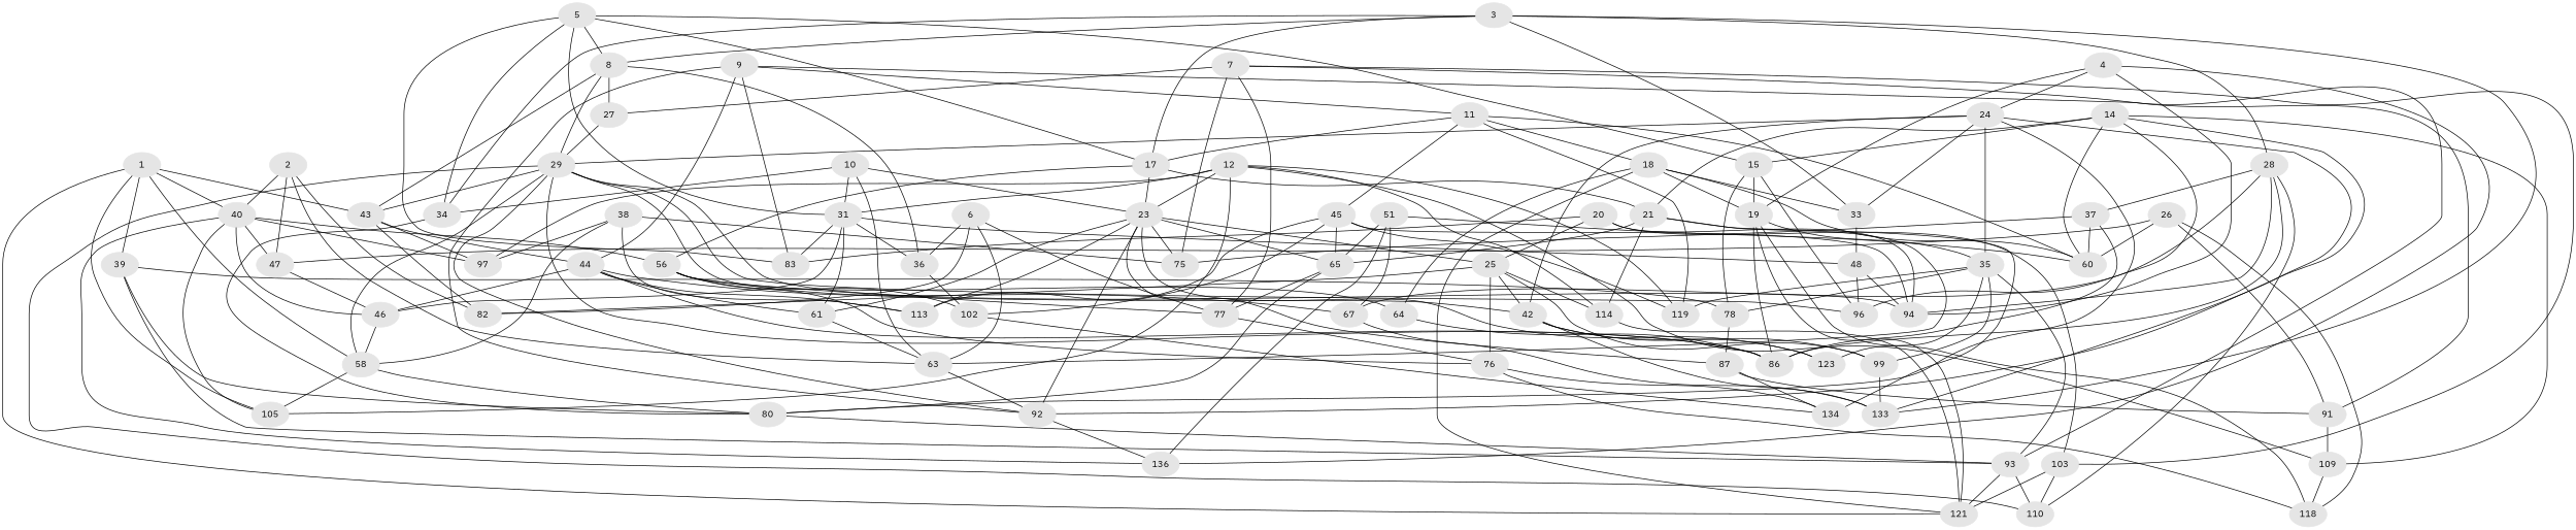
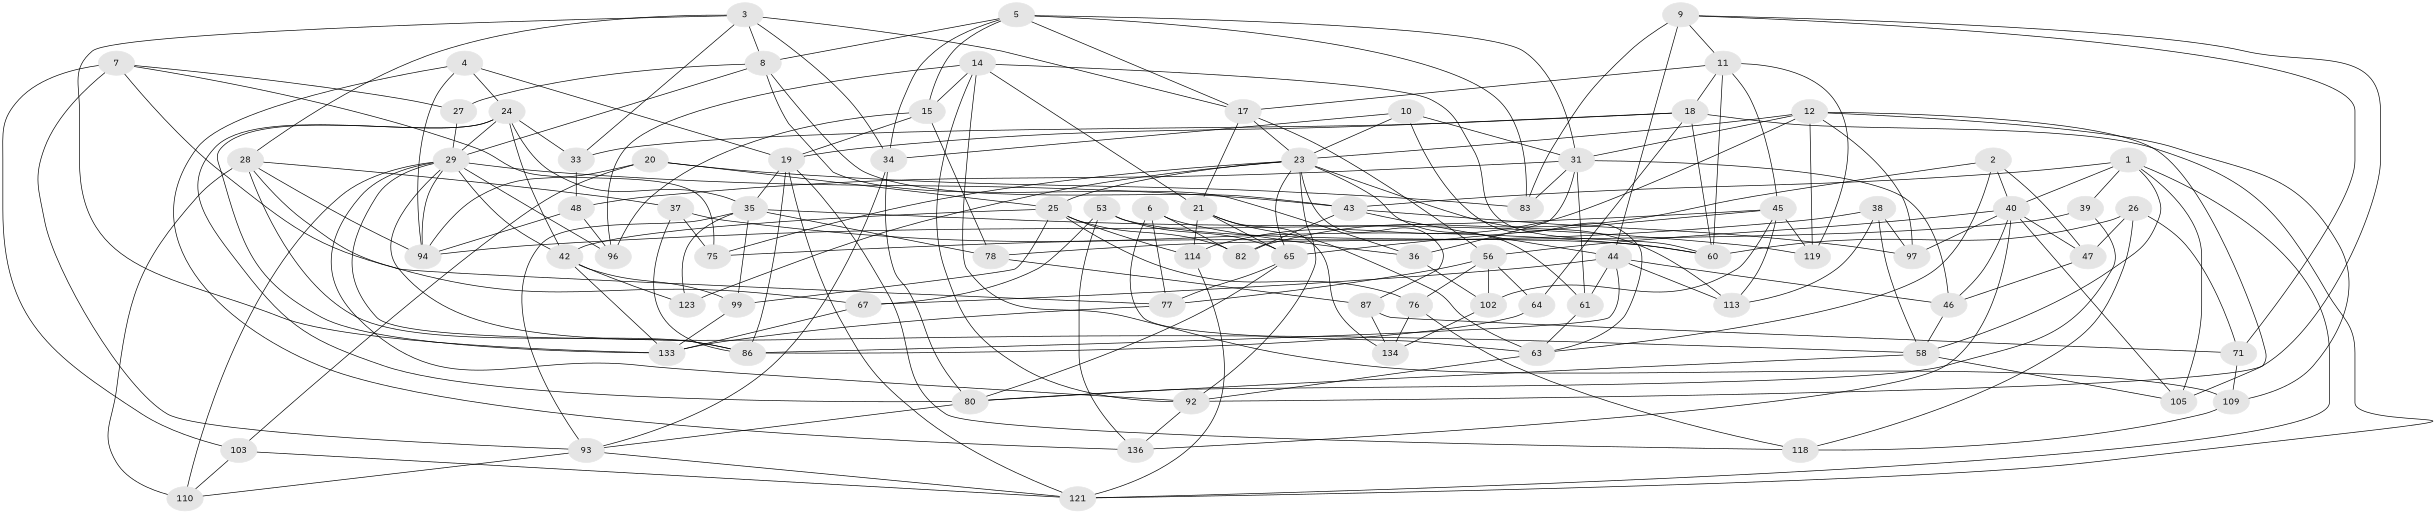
  graph {
    fontname="IBM Plex Sans"
    node [color=gray90 fontname="IBM Plex Sans" style=filled]
    edge [fontname="IBM Plex Sans"]
    1 [super="+13"]
    39
    40 [super="+81+59"]
    43 [super="+57"]
    n5 [label=58 super="+112"]
    105
    121 [super="+128"]
    93 [super="+127"]
    78
    80 [super="+120"]
    47
    136
    97
    56 [super="+84"]
    46
    82
    44 [super="+69+55"]
    2
    63 [super="+117"]
    92 [super="+98"]
    3 [super="+126+71"]
    8 [super="+22"]
    17 [super="+41"]
    28 [super="+125"]
    33
    34
    133 [super="+138"]
    36
    27
    29 [super="+85+116"]
    23 [super="+90+74+51"]
    21 [super="+108"]
    94 [super="+129"]
    86 [super="+88"]
    37
    67
    110
    48
    19 [super="+54+131"]
    35 [super="+79+130"]
    118
    4
    24 [super="+52"]
    42 [super="+72"]
    5 [super="+30"]
    15 [super="+122"]
    31 [super="+68"]
    83
    96
    61
    6
    77 [super="+104"]
    102
    7 [super="+124"]
    75 [super="+111"]
    103
    9 [super="+16"]
    11 [super="+89"]
-   91
+   91 [label=71]
    18 [super="+66"]
    45 [super="+137"]
    60 [super="+135"]
    119
    113
    109
    25 [super="+107+62+106"]
    65 [super="+95"]
    87
    123
    10
    64
    12 [super="+58+32"]
    114
    14 [super="+49"]
    134
    76
    99
    20
    26
    38
-   53 [label=51]
+   53
    1 -- 39
    1 -- 40
    1 -- 43
    1 -- n5
    1 -- 105
    1 -- 121
-   39 -- 93
+   34 -- 93
    39 -- 78
    39 -- 80
    40 -- 105
    40 -- 47
    40 -- 136
    40 -- 97
    40 -- 56
    40 -- 46
    43 -- 97
    43 -- 82
    43 -- 44
    n5 -- 105
    n5 -- 80
    93 -- 121
    93 -- 110
    78 -- 87
    80 -- 93
    47 -- 46
    56 -- 77
    56 -- 102
    56 -- 64
    56 -- 76
    46 -- n5
    44 -- 46
    44 -- 86
    44 -- 67
    44 -- 61
    44 -- 113
    2 -- 40
    2 -- 47
    2 -- 82
    2 -- 63
    63 -- 92
    92 -- 136
    3 -- 8
    3 -- 17
    3 -- 28
    3 -- 33
    3 -- 34
    3 -- 133
    8 -- 43
    8 -- 36
    8 -- 27
    8 -- 29
    17 -- 56
    17 -- 23
    17 -- 21
    28 -- 94
    28 -- 86
    28 -- 37
    28 -- 67
    28 -- 110
    33 -- 48
    34 -- 80
    36 -- 102
    27 -- 29 [weight=2]
    29 -- 43
    29 -- n5
    29 -- 92
    29 -- 94
    29 -- 86
    29 -- 110
    29 -- 42
    29 -- 96
    23 -- 92
    23 -- 61
    23 -- 75
    23 -- 113
    23 -- 25
    23 -- 65
    23 -- 87
    23 -- 123
    21 -- 63
    21 -- 65
    21 -- 114
    21 -- 134
    37 -- 86
    37 -- 75
    37 -- 60
    67 -- 133
    48 -- 94
    48 -- 96
    19 -- 121
    19 -- 86
    19 -- 35
    19 -- 118
    35 -- 93
    35 -- 78
    35 -- 119
    35 -- 123 [weight=2]
    35 -- 99
    4 -- 136
    4 -- 94
    4 -- 19
    4 -- 24
    24 -- 80
    24 -- 33
    24 -- 133
    24 -- 29
    24 -- 35
    24 -- 42
    42 -- 133
    42 -- 123
    42 -- 99
    5 -- 8
    5 -- 17
    5 -- 34
    5 -- 15
    5 -- 31
    5 -- 83
    15 -- 78
    15 -- 19 [weight=2]
    15 -- 96
    31 -- 46
    31 -- 36
    31 -- 48
    31 -- 83
    31 -- 61
    61 -- 63
    6 -- 82
    6 -- 63
    6 -- 36
    6 -- 77
-   77 -- 76
+   77 -- 133
    102 -- 134
    7 -- 93
    7 -- 27
    7 -- 77
    7 -- 75 [weight=2]
    7 -- 103
    103 -- 121
    103 -- 110
    9 -- 44 [weight=2]
    9 -- 92
    9 -- 83
    9 -- 11
    9 -- 91
    11 -- 17
    11 -- 18
    11 -- 45
    11 -- 60
    11 -- 119
    91 -- 109
    18 -- 121
    18 -- 33
    18 -- 19
    18 -- 60
    18 -- 64
    45 -- 94
    45 -- 102
    45 -- 119
    45 -- 113
    45 -- 65
    109 -- 118
    25 -- 82
    25 -- 42
    25 -- 114
    25 -- 76
    25 -- 99
    65 -- 80
    65 -- 77
    87 -- 91
    87 -- 134
    10 -- 63
    10 -- 34
    10 -- 23
    10 -- 31
    64 -- 86
    12 -- 105
    12 -- 97
    12 -- 23 [weight=2]
    12 -- 31
    12 -- 119
    12 -- 109
    12 -- 114
    114 -- 121
    14 -- 92
    14 -- 21
    14 -- 15
    14 -- 96
    14 -- 60
    14 -- 109
    76 -- 118
    76 -- 134
    99 -- 133
    20 -- 94
    20 -- 83
    20 -- 103
    20 -- 25
    26 -- 47
    26 -- 118
    26 -- 91
    26 -- 60
    38 -- n5
    38 -- 97
    38 -- 75
    38 -- 113
    53 -- 136
    53 -- 67
    53 -- 60
    53 -- 65
  }
